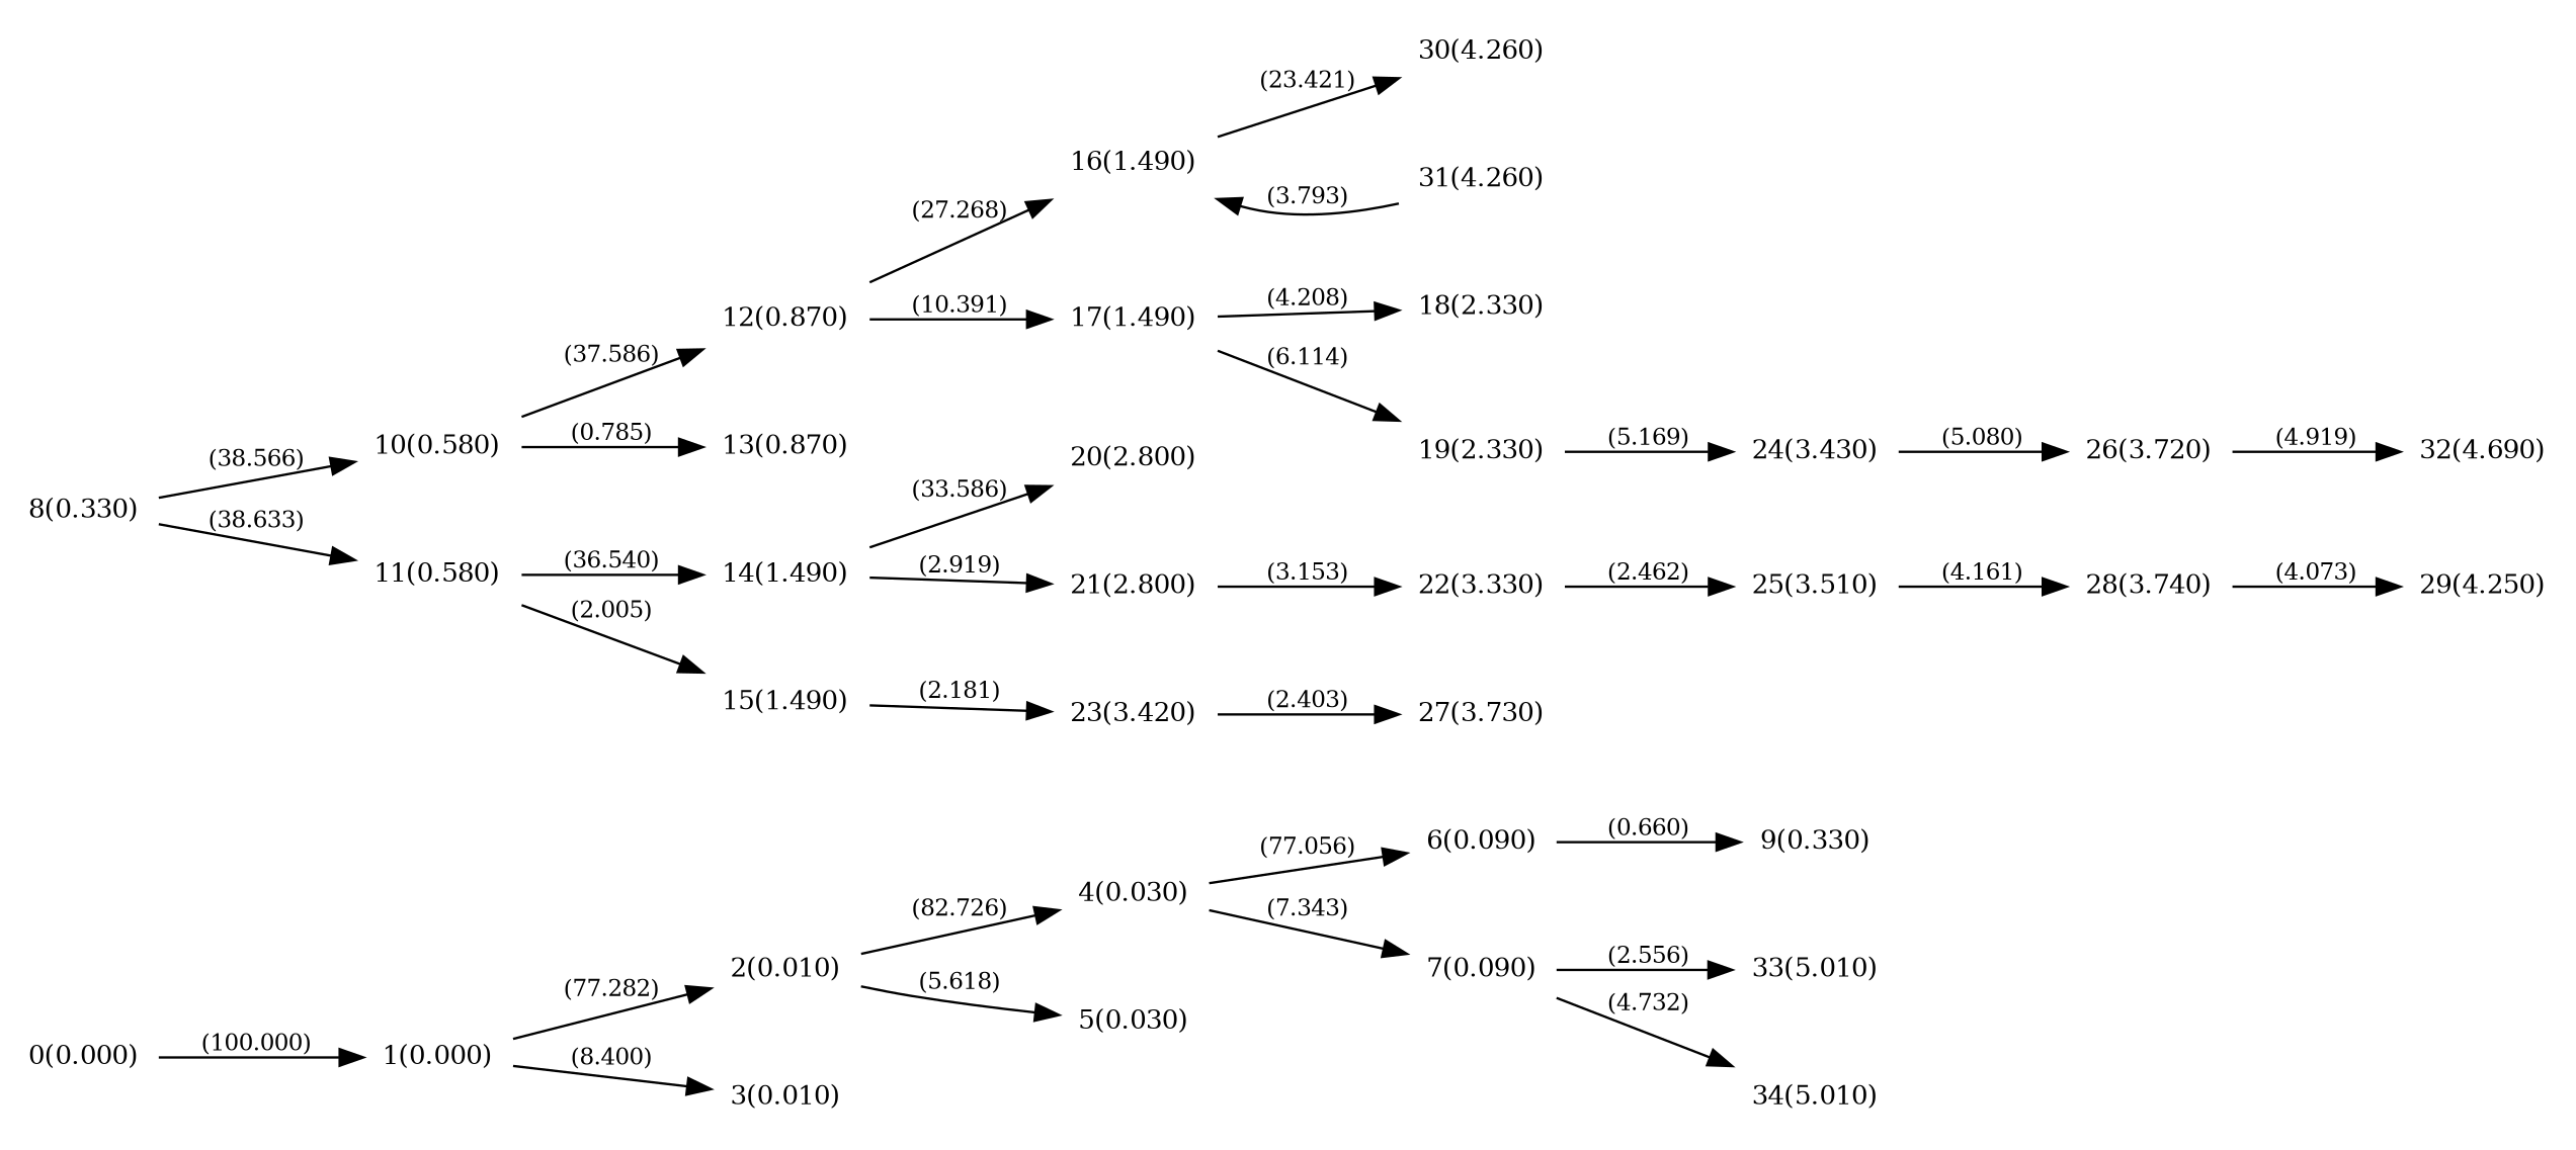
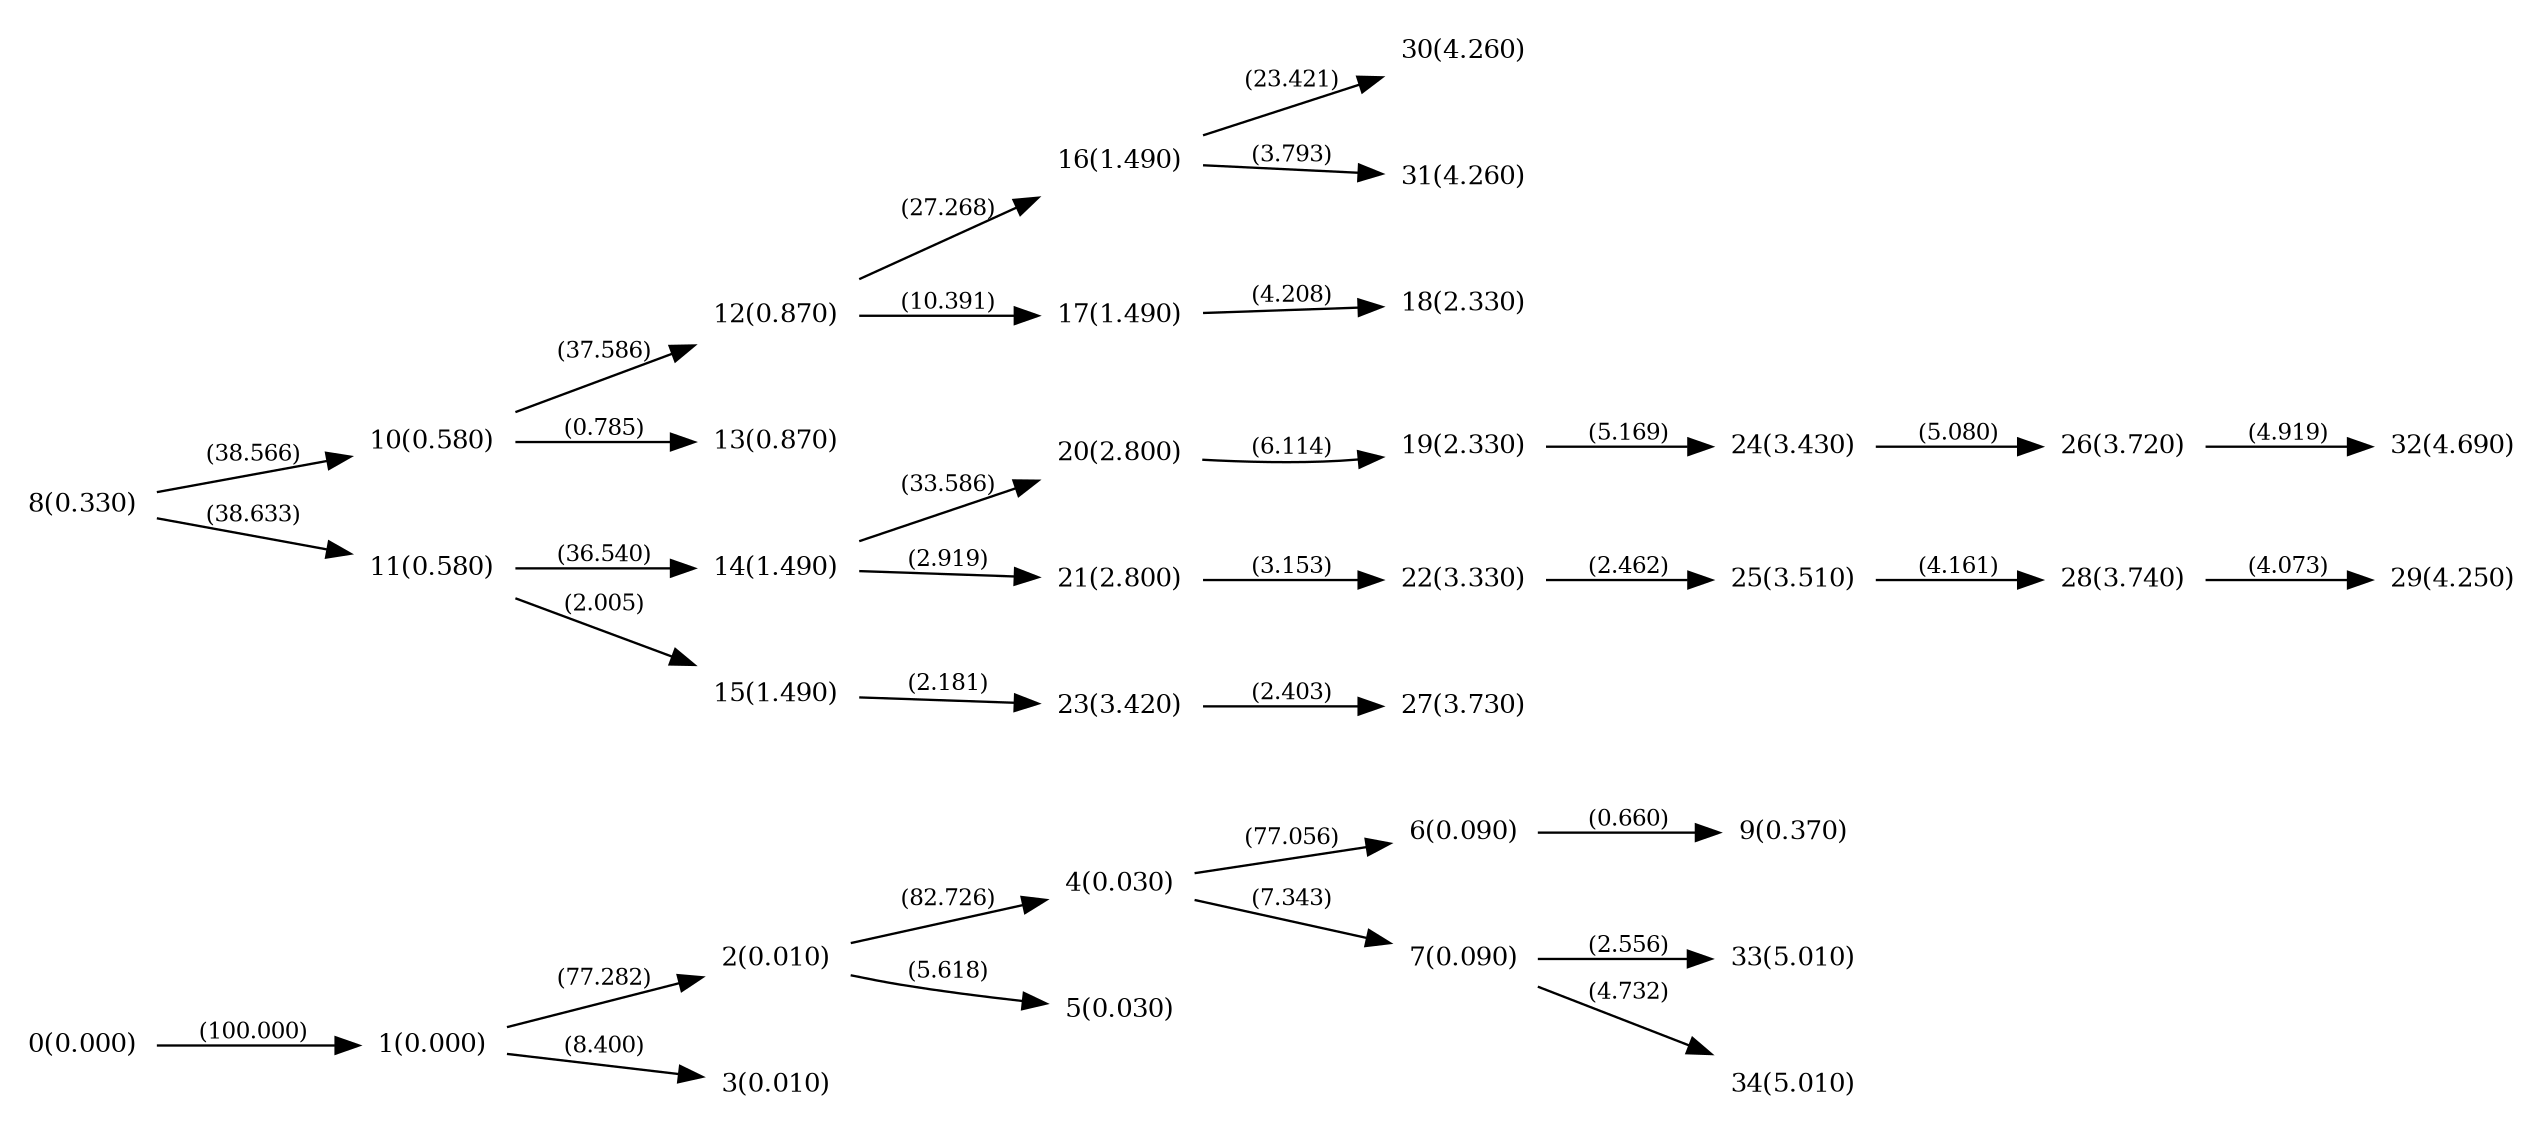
  digraph {
    rankdir=LR
    node [fontsize=11 shape=plaintext]
    edge [fontsize=10]
    n1 [label="0(0.000)"]
    n2 [label="1(0.000)"]
    n3 [label="2(0.010)"]
    n4 [label="3(0.010)"]
    n5 [label="4(0.030)"]
    n6 [label="5(0.030)"]
    n7 [label="6(0.090)"]
    n8 [label="7(0.090)"]
-   n9 [label="9(0.330)"]
+   n9 [label="9(0.370)"]
    n10 [label="33(5.010)"]
    n11 [label="34(5.010)"]
    n12 [label="8(0.330)"]
    n13 [label="10(0.580)"]
    n14 [label="11(0.580)"]
    n15 [label="12(0.870)"]
    n16 [label="13(0.870)"]
    n17 [label="14(1.490)"]
    n18 [label="15(1.490)"]
    n19 [label="16(1.490)"]
    n20 [label="17(1.490)"]
    n21 [label="20(2.800)"]
    n22 [label="21(2.800)"]
    n23 [label="23(3.420)"]
    n24 [label="30(4.260)"]
    n25 [label="31(4.260)"]
    n26 [label="18(2.330)"]
    n27 [label="19(2.330)"]
    n28 [label="22(3.330)"]
    n29 [label="27(3.730)"]
    n30 [label="24(3.430)"]
    n31 [label="26(3.720)"]
    n32 [label="25(3.510)"]
    n33 [label="28(3.740)"]
    n34 [label="32(4.690)"]
    n35 [label="29(4.250)"]
    n1 -> n2 [label="(100.000)"]
    n2 -> n3 [label="(77.282)"]
    n2 -> n4 [label="(8.400)"]
    n3 -> n5 [label="(82.726)"]
    n3 -> n6 [label="(5.618)"]
    n5 -> n7 [label="(77.056)"]
    n5 -> n8 [label="(7.343)"]
    n7 -> n9 [label="(0.660)"]
    n8 -> n10 [label="(2.556)"]
    n8 -> n11 [label="(4.732)"]
    n12 -> n13 [label="(38.566)"]
    n12 -> n14 [label="(38.633)"]
    n13 -> n15 [label="(37.586)"]
    n13 -> n16 [label="(0.785)"]
    n14 -> n17 [label="(36.540)"]
    n14 -> n18 [label="(2.005)"]
    n15 -> n19 [label="(27.268)"]
    n15 -> n20 [label="(10.391)"]
    n17 -> n21 [label="(33.586)"]
    n17 -> n22 [label="(2.919)"]
    n18 -> n23 [label="(2.181)"]
    n19 -> n24 [label="(23.421)"]
-   n25 -> n19 [label="(3.793)"]
+   n19 -> n25 [label="(3.793)"]
    n20 -> n26 [label="(4.208)"]
-   n20 -> n27 [label="(6.114)"]
+   n21 -> n27 [label="(6.114)"]
    n22 -> n28 [label="(3.153)"]
    n23 -> n29 [label="(2.403)"]
    n27 -> n30 [label="(5.169)"]
    n28 -> n32 [label="(2.462)"]
    n30 -> n31 [label="(5.080)"]
    n31 -> n34 [label="(4.919)"]
    n32 -> n33 [label="(4.161)"]
    n33 -> n35 [label="(4.073)"]
  }
